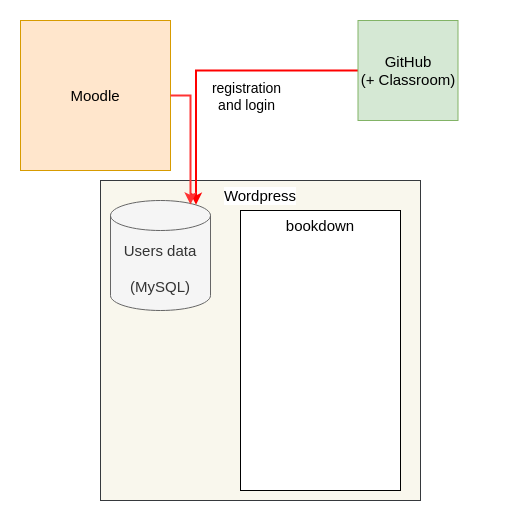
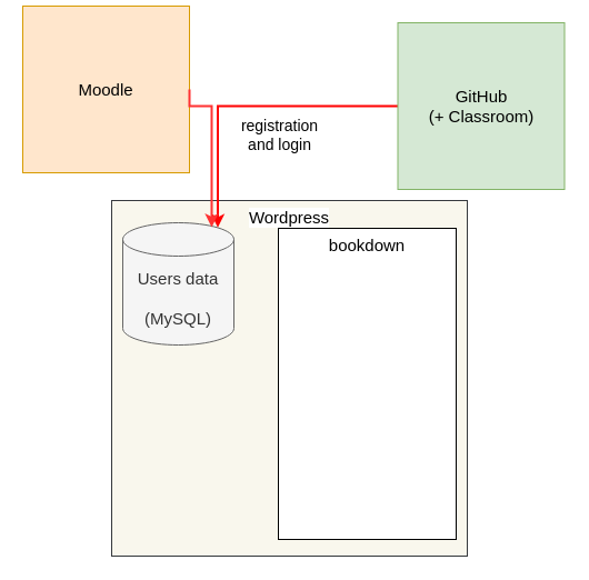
  <mxCell id="0" />
  <mxCell id="1" parent="0" />
- <mxCell id="2" value="Moodle" style="whiteSpace=wrap;html=1;aspect=fixed;fillColor=#ffe6cc;strokeColor=#d79b00;fontSize=15;" parent="1" vertex="1"><mxGeometry x="20" y="20" width="150" height="150" as="geometry" /></mxCell>
+ <mxCell id="2" value="Moodle" style="whiteSpace=wrap;html=1;aspect=fixed;fillColor=#ffe6cc;strokeColor=#d79b00;fontSize=15;" parent="1" vertex="1"><mxGeometry x="20" y="5" width="150" height="150" as="geometry" /></mxCell>
  <mxCell id="3" value="Wordpress" style="whiteSpace=wrap;html=1;aspect=fixed;horizontal=1;verticalAlign=top;labelBackgroundColor=#ffffff;fillColor=#f9f7ed;strokeColor=#36393d;fontSize=15;" parent="1" vertex="1"><mxGeometry x="100" y="180" width="320" height="320" as="geometry" /></mxCell>
  <mxCell id="4" value="Users data&lt;br style=&quot;font-size: 15px&quot;&gt;&lt;br style=&quot;font-size: 15px&quot;&gt;(MySQL)" style="shape=cylinder3;whiteSpace=wrap;html=1;boundedLbl=1;backgroundOutline=1;size=15;fillColor=#f5f5f5;strokeColor=#666666;fontColor=#333333;fontSize=15;" parent="1" vertex="1"><mxGeometry x="110" y="200" width="100" height="110" as="geometry" /></mxCell>
  <mxCell id="5" style="edgeStyle=orthogonalEdgeStyle;rounded=0;orthogonalLoop=1;jettySize=auto;html=1;exitX=0;exitY=0.5;exitDx=0;exitDy=0;entryX=0.855;entryY=0;entryDx=0;entryDy=4.35;entryPerimeter=0;strokeColor=#FF0000;strokeWidth=2;" parent="1" source="7" target="4" edge="1"><mxGeometry relative="1" as="geometry" /></mxCell>
  <mxCell id="6" value="registration&lt;br style=&quot;font-size: 14px&quot;&gt;and login" style="edgeLabel;html=1;align=center;verticalAlign=middle;resizable=0;points=[];fontSize=14;" parent="5" vertex="1" connectable="0"><mxGeometry x="-0.597" y="2" relative="1" as="geometry"><mxPoint x="-52" y="23" as="offset" /></mxGeometry></mxCell>
- <mxCell id="7" value="GitHub&lt;br&gt;(+ Classroom)" style="whiteSpace=wrap;html=1;aspect=fixed;fillColor=#d5e8d4;strokeColor=#82b366;fontSize=15;" parent="1" vertex="1"><mxGeometry x="357.5" y="20" width="100" height="100" as="geometry" /></mxCell>
- <mxCell id="8" value="bookdown" style="rounded=0;whiteSpace=wrap;html=1;verticalAlign=top;fontSize=15;" parent="1" vertex="1"><mxGeometry x="240" y="210" width="160" height="280" as="geometry" /></mxCell>
+ <mxCell id="7" value="GitHub&lt;br&gt;(+ Classroom)" style="whiteSpace=wrap;html=1;aspect=fixed;fillColor=#d5e8d4;strokeColor=#82b366;fontSize=15;" parent="1" vertex="1"><mxGeometry x="357.5" y="20" width="150" height="150" as="geometry" /></mxCell>
+ <mxCell id="8" value="bookdown" style="rounded=0;whiteSpace=wrap;html=1;verticalAlign=top;fontSize=15;" parent="1" vertex="1"><mxGeometry x="250" y="205" width="160" height="280" as="geometry" /></mxCell>
  <mxCell id="9" value="" style="edgeStyle=orthogonalEdgeStyle;rounded=0;orthogonalLoop=1;jettySize=auto;html=1;exitX=1;exitY=0.5;exitDx=0;exitDy=0;strokeColor=#FF3333;fontSize=14;strokeWidth=2;" parent="1" source="2" edge="1"><mxGeometry x="-0.302" y="-10" relative="1" as="geometry"><mxPoint x="190" y="204" as="targetPoint" /><Array as="points"><mxPoint x="190" y="95" /></Array><mxPoint as="offset" /></mxGeometry></mxCell>
